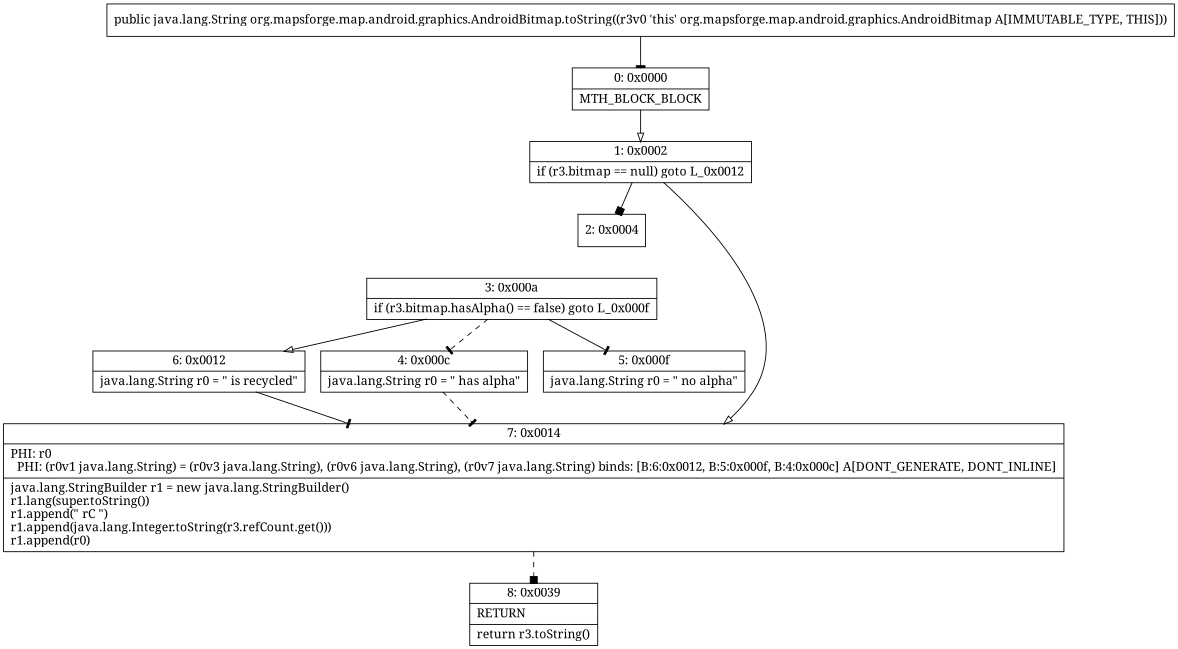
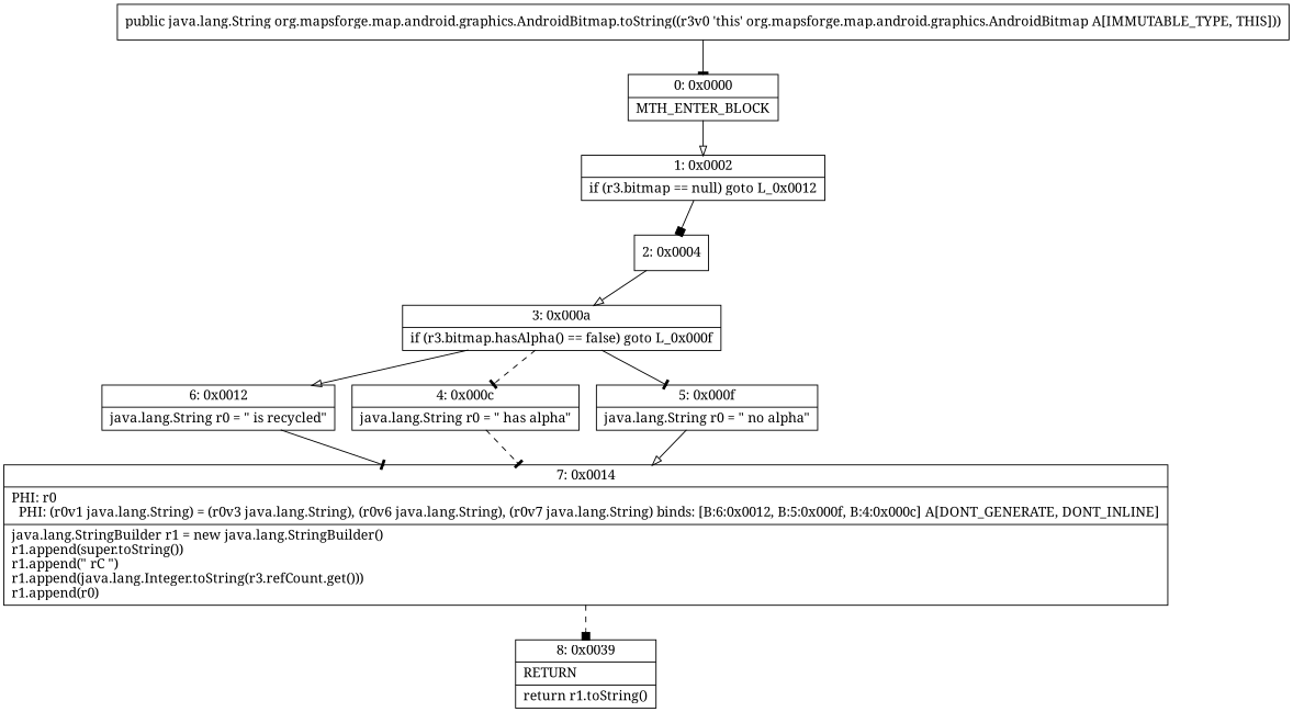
  digraph {
    fontname="Noto Serif"
    node [fontname="Noto Serif" shape=record]
    edge [arrowhead=tee fontname="Noto Serif"]
-   n1 [label="{0\:\ 0x0000|MTH_BLOCK_BLOCK\l}"]
+   n1 [label="{0\:\ 0x0000|MTH_ENTER_BLOCK\l}"]
    n2 [label="{1\:\ 0x0002|if (r3.bitmap == null) goto L_0x0012\l}"]
    n3 [label="{2\:\ 0x0004}"]
    n4 [label="{3\:\ 0x000a|if (r3.bitmap.hasAlpha() == false) goto L_0x000f\l}"]
    n5 [label="{6\:\ 0x0012|java.lang.String r0 = \" is recycled\"\l}"]
-   n6 [label="{7\:\ 0x0014|PHI: r0 \l  PHI: (r0v1 java.lang.String) = (r0v3 java.lang.String), (r0v6 java.lang.String), (r0v7 java.lang.String) binds: [B:6:0x0012, B:5:0x000f, B:4:0x000c] A[DONT_GENERATE, DONT_INLINE]\l|java.lang.StringBuilder r1 = new java.lang.StringBuilder()\lr1.lang(super.toString())\lr1.append(\" rC \")\lr1.append(java.lang.Integer.toString(r3.refCount.get()))\lr1.append(r0)\l}"]
+   n6 [label="{7\:\ 0x0014|PHI: r0 \l  PHI: (r0v1 java.lang.String) = (r0v3 java.lang.String), (r0v6 java.lang.String), (r0v7 java.lang.String) binds: [B:6:0x0012, B:5:0x000f, B:4:0x000c] A[DONT_GENERATE, DONT_INLINE]\l|java.lang.StringBuilder r1 = new java.lang.StringBuilder()\lr1.append(super.toString())\lr1.append(\" rC \")\lr1.append(java.lang.Integer.toString(r3.refCount.get()))\lr1.append(r0)\l}"]
    n7 [label="{4\:\ 0x000c|java.lang.String r0 = \" has alpha\"\l}"]
    n8 [label="{5\:\ 0x000f|java.lang.String r0 = \" no alpha\"\l}"]
-   n9 [label="{8\:\ 0x0039|RETURN\l|return r3.toString()\l}"]
+   n9 [label="{8\:\ 0x0039|RETURN\l|return r1.toString()\l}"]
    n10 [label="{public java.lang.String org.mapsforge.map.android.graphics.AndroidBitmap.toString((r3v0 'this' org.mapsforge.map.android.graphics.AndroidBitmap A[IMMUTABLE_TYPE, THIS])) }"]
    n1 -> n2 [arrowhead=onormal]
    n2 -> n3 [arrowhead=box style=solid]
+   n3 -> n4 [arrowhead=onormal]
    n4 -> n5 [arrowhead=onormal]
    n4 -> n7 [style=dashed]
    n4 -> n8
    n5 -> n6
    n6 -> n9 [arrowhead=box style=dashed]
    n7 -> n6 [style=dashed]
-   n2 -> n6 [arrowhead=onormal]
+   n8 -> n6 [arrowhead=onormal]
    n10 -> n1
  }
